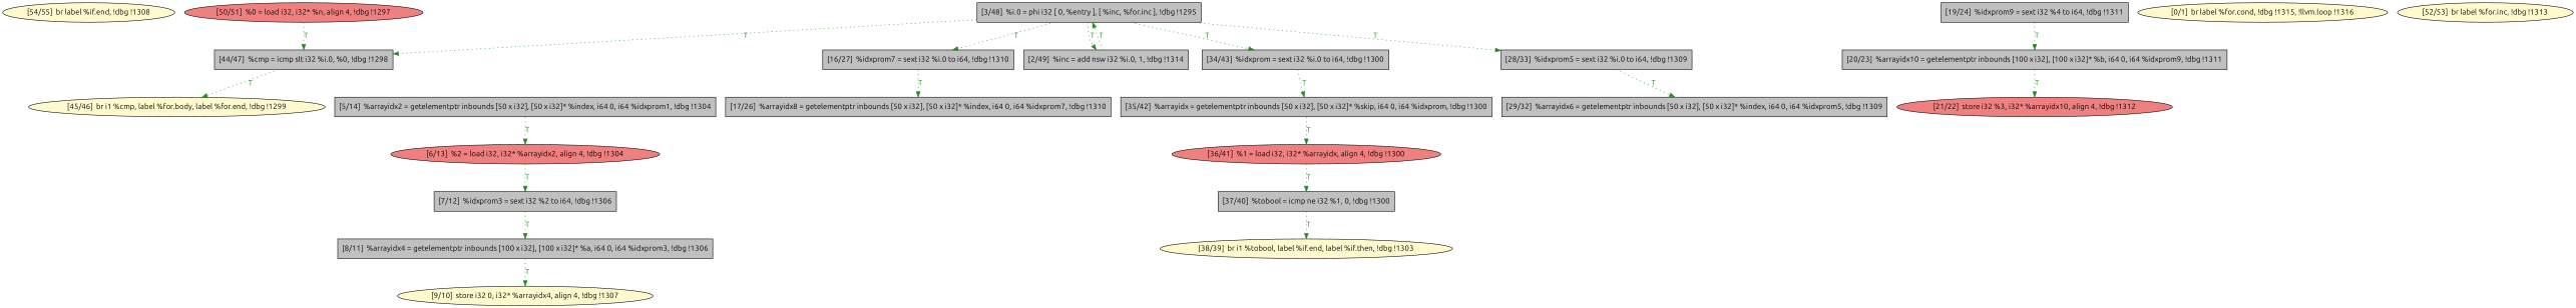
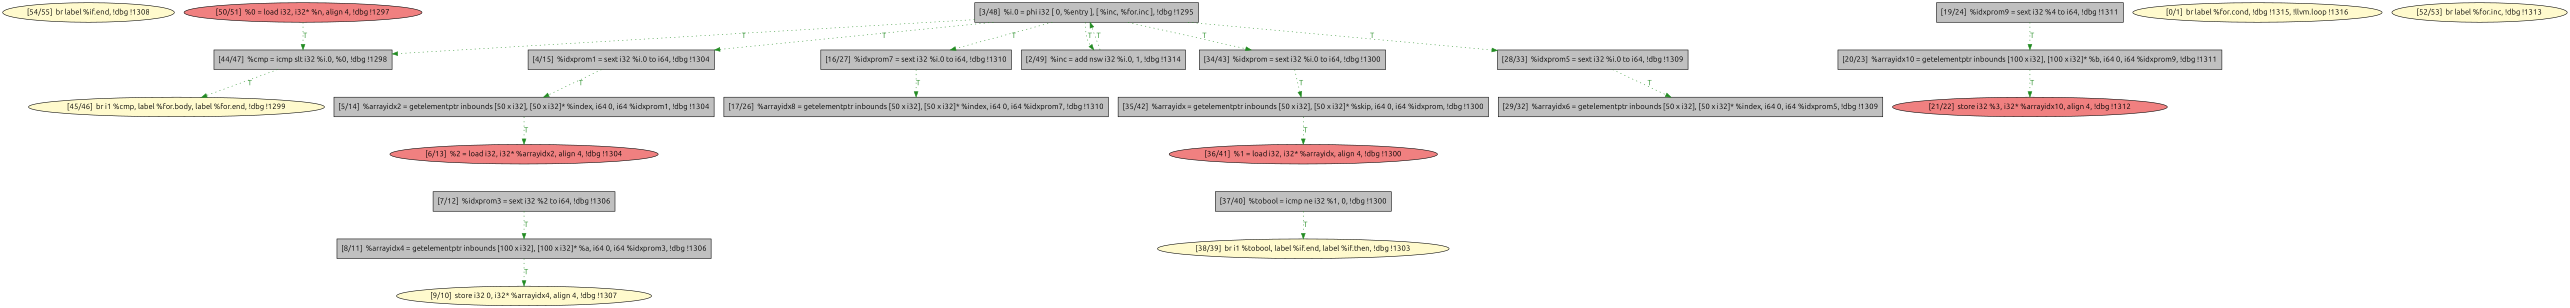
  digraph {
    fontname=Ubuntu
    node [fillcolor=grey fontname=Ubuntu shape=rectangle style=filled]
    edge [color=forestgreen fontcolor=forestgreen fontname=Ubuntu style=dotted]
    n1 [fillcolor=lemonchiffon label="[54/55]  br label %if.end, !dbg !1308" shape=ellipse]
    n2 [label="[28/33]  %idxprom5 = sext i32 %i.0 to i64, !dbg !1309"]
    n3 [label="[29/32]  %arrayidx6 = getelementptr inbounds [50 x i32], [50 x i32]* %index, i64 0, i64 %idxprom5, !dbg !1309"]
    n4 [label="[8/11]  %arrayidx4 = getelementptr inbounds [100 x i32], [100 x i32]* %a, i64 0, i64 %idxprom3, !dbg !1306"]
    n5 [fillcolor=lemonchiffon label="[9/10]  store i32 0, i32* %arrayidx4, align 4, !dbg !1307" shape=ellipse]
    n6 [label="[5/14]  %arrayidx2 = getelementptr inbounds [50 x i32], [50 x i32]* %index, i64 0, i64 %idxprom1, !dbg !1304"]
    n7 [fillcolor=lightcoral label="[6/13]  %2 = load i32, i32* %arrayidx2, align 4, !dbg !1304" shape=ellipse]
    n8 [label="[7/12]  %idxprom3 = sext i32 %2 to i64, !dbg !1306"]
    n9 [fillcolor=lightcoral label="[36/41]  %1 = load i32, i32* %arrayidx, align 4, !dbg !1300" shape=ellipse]
    n10 [label="[37/40]  %tobool = icmp ne i32 %1, 0, !dbg !1300"]
    n11 [fillcolor=lemonchiffon label="[38/39]  br i1 %tobool, label %if.end, label %if.then, !dbg !1303" shape=ellipse]
+   n12 [label="[4/15]  %idxprom1 = sext i32 %i.0 to i64, !dbg !1304"]
    n13 [fillcolor=lightcoral label="[50/51]  %0 = load i32, i32* %n, align 4, !dbg !1297" shape=ellipse]
    n14 [label="[44/47]  %cmp = icmp slt i32 %i.0, %0, !dbg !1298"]
    n15 [fillcolor=lemonchiffon label="[45/46]  br i1 %cmp, label %for.body, label %for.end, !dbg !1299" shape=ellipse]
    n16 [label="[17/26]  %arrayidx8 = getelementptr inbounds [50 x i32], [50 x i32]* %index, i64 0, i64 %idxprom7, !dbg !1310"]
    n17 [label="[19/24]  %idxprom9 = sext i32 %4 to i64, !dbg !1311"]
    n18 [label="[20/23]  %arrayidx10 = getelementptr inbounds [100 x i32], [100 x i32]* %b, i64 0, i64 %idxprom9, !dbg !1311"]
    n19 [fillcolor=lightcoral label="[21/22]  store i32 %3, i32* %arrayidx10, align 4, !dbg !1312" shape=ellipse]
    n20 [label="[3/48]  %i.0 = phi i32 [ 0, %entry ], [ %inc, %for.inc ], !dbg !1295"]
    n21 [label="[16/27]  %idxprom7 = sext i32 %i.0 to i64, !dbg !1310"]
    n22 [label="[2/49]  %inc = add nsw i32 %i.0, 1, !dbg !1314"]
    n23 [label="[34/43]  %idxprom = sext i32 %i.0 to i64, !dbg !1300"]
    n24 [label="[35/42]  %arrayidx = getelementptr inbounds [50 x i32], [50 x i32]* %skip, i64 0, i64 %idxprom, !dbg !1300"]
    n25 [fillcolor=lemonchiffon label="[0/1]  br label %for.cond, !dbg !1315, !llvm.loop !1316" shape=ellipse]
    n26 [fillcolor=lemonchiffon label="[52/53]  br label %for.inc, !dbg !1313" shape=ellipse]
    n2 -> n3 [label=T]
    n4 -> n5 [label=T]
    n6 -> n7 [label=T]
-   n7 -> n8 [label=T]
    n8 -> n4 [label=T]
-   n9 -> n10 [label=T]
    n10 -> n11 [label=T]
+   n12 -> n6 [label=T]
    n13 -> n14 [label=T]
    n14 -> n15 [label=T]
    n17 -> n18 [label=T]
    n18 -> n19 [label=T]
    n20 -> n2 [label=T]
+   n20 -> n12 [label=T]
    n20 -> n14 [label=T]
    n20 -> n21 [label=T]
    n20 -> n22 [label=T]
    n20 -> n23 [label=T]
    n21 -> n16 [label=T]
    n22 -> n20 [label=T]
    n23 -> n24 [label=T]
    n24 -> n9 [label=T]
  }
